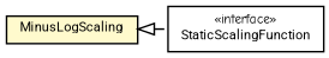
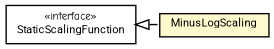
  digraph {
    nodesep=0.15
    rankdir=LR
    ranksep=0.25
    fontname="Comic Neue"
    node [fontcolor=black fontname="Comic Neue" fontsize=8 margin=0 shape=plaintext]
    n1 [height=0 label=<<table title="de.lmu.ifi.dbs.elki.utilities.scaling.StaticScalingFunction" border="0" cellborder="1" cellspacing="0" cellpadding="2" href="StaticScalingFunction.html" target="_parent"> 		<tr><td><table border="0" cellspacing="0" cellpadding="1"> 		<tr><td align="center" balign="center"> &#171;interface&#187; </td></tr> 		<tr><td align="center" balign="center"> <font face="Roboto">StaticScalingFunction</font> </td></tr> 		</table></td></tr> 		</table>> width=0]
    n2 [height=0 label=<<table title="de.lmu.ifi.dbs.elki.utilities.scaling.MinusLogScaling" border="0" cellborder="1" cellspacing="0" cellpadding="2" bgcolor="lemonChiffon" href="MinusLogScaling.html" target="_parent"> 		<tr><td><table border="0" cellspacing="0" cellpadding="1"> 		<tr><td align="center" balign="center"> <font face="Roboto">MinusLogScaling</font> </td></tr> 		</table></td></tr> 		</table>> width=0]
-   n2 -> n1 [arrowtail=empty color=black dir=back fontname="Comic Neue" fontsize=7 labelfontname=Roboto labelfontsize=7 style=dashed weight=9]
+   n1 -> n2 [arrowtail=empty color=black dir=back fontname="Comic Neue" fontsize=7 labelfontname=Roboto labelfontsize=7 style=dashed weight=9]
  }
